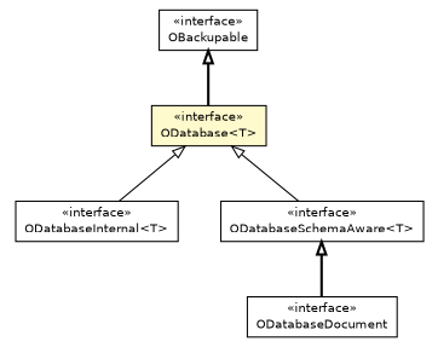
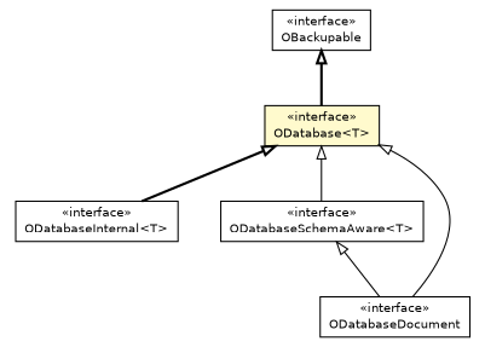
  digraph {
    nodesep=0.25
    ranksep=0.5
    node [fontcolor=black fontname=Helvetica fontsize=10.0 shape=plaintext]
    edge [arrowtail=empty dir=back fontname=Helvetica fontsize=10 headport=p labelfontname=Helvetica labelfontsize=10 style=solid tailport=p]
    n1 [label=<<table title="com.orientechnologies.orient.core.db.ODatabase" border="0" cellborder="1" cellspacing="0" cellpadding="2" port="p" bgcolor="lemonChiffon" href="./ODatabase.html"> 		<tr><td><table border="0" cellspacing="0" cellpadding="1"> <tr><td align="center" balign="center"> &#171;interface&#187; </td></tr> <tr><td align="center" balign="center"> ODatabase&lt;T&gt; </td></tr> 		</table></td></tr> 		</table>>]
    n2 [label=<<table title="com.orientechnologies.orient.core.db.ODatabaseInternal" border="0" cellborder="1" cellspacing="0" cellpadding="2" port="p" href="./ODatabaseInternal.html"> 		<tr><td><table border="0" cellspacing="0" cellpadding="1"> <tr><td align="center" balign="center"> &#171;interface&#187; </td></tr> <tr><td align="center" balign="center"> ODatabaseInternal&lt;T&gt; </td></tr> 		</table></td></tr> 		</table>>]
    n3 [label=<<table title="com.orientechnologies.orient.core.db.ODatabaseSchemaAware" border="0" cellborder="1" cellspacing="0" cellpadding="2" port="p" href="./ODatabaseSchemaAware.html"> 		<tr><td><table border="0" cellspacing="0" cellpadding="1"> <tr><td align="center" balign="center"> &#171;interface&#187; </td></tr> <tr><td align="center" balign="center"> ODatabaseSchemaAware&lt;T&gt; </td></tr> 		</table></td></tr> 		</table>>]
    n4 [label=<<table title="com.orientechnologies.orient.core.db.document.ODatabaseDocument" border="0" cellborder="1" cellspacing="0" cellpadding="2" port="p" href="./document/ODatabaseDocument.html"> 		<tr><td><table border="0" cellspacing="0" cellpadding="1"> <tr><td align="center" balign="center"> &#171;interface&#187; </td></tr> <tr><td align="center" balign="center"> ODatabaseDocument </td></tr> 		</table></td></tr> 		</table>>]
    n5 [label=<<table title="com.orientechnologies.orient.core.util.OBackupable" border="0" cellborder="1" cellspacing="0" cellpadding="2" port="p" href="../util/OBackupable.html"> 		<tr><td><table border="0" cellspacing="0" cellpadding="1"> <tr><td align="center" balign="center"> &#171;interface&#187; </td></tr> <tr><td align="center" balign="center"> OBackupable </td></tr> 		</table></td></tr> 		</table>>]
-   n1 -> n2
+   n1 -> n2 [style=bold]
    n1 -> n3
-   n3 -> n4 [style=bold]
+   n1 -> n4
+   n3 -> n4
    n5 -> n1 [style=bold]
  }
